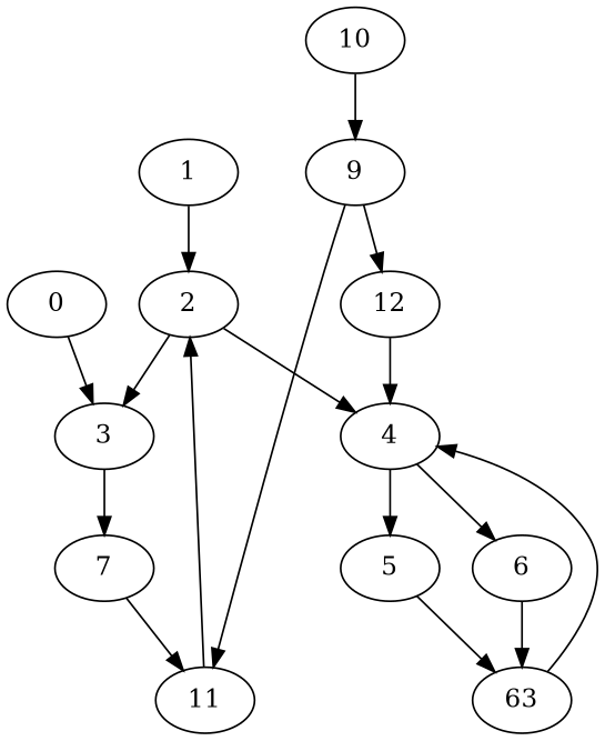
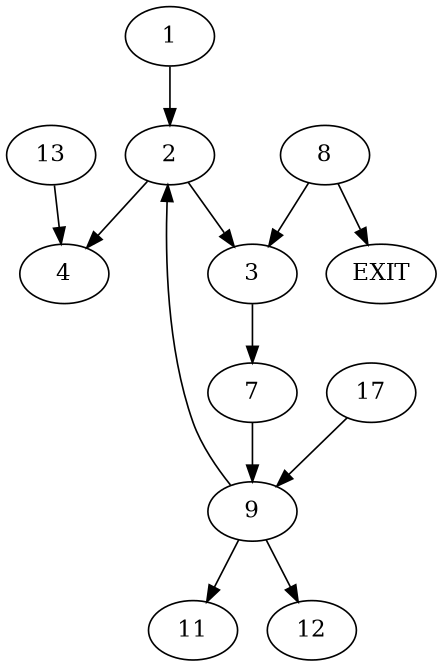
  digraph {
    1
    2
+   n3 [label=EXIT]
    3
    4
    7
-   5
-   6
    9
-   8 [label=0]
-   13 [label=63]
+   8
+   13
    11
    12
-   10
+   10 [label=17]
    1 -> 2
    2 -> 3
    2 -> 4
    3 -> 7
-   4 -> 5
-   4 -> 6
-   7 -> 11
-   5 -> 13
-   6 -> 13
+   7 -> 9
    9 -> 11
    9 -> 12
+   8 -> n3
    8 -> 3
    13 -> 4
-   11 -> 2
-   12 -> 4
+   9 -> 2
    10 -> 9
  }
